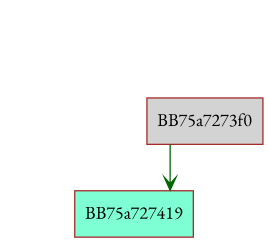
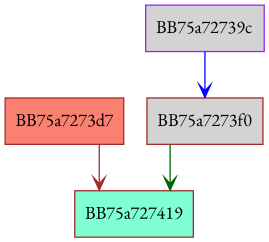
  digraph {
    fontname="EB Garamond"
    splines=ortho
    node [color=brown fillcolor=lightgrey fontname="EB Garamond" shape=box style=filled]
    edge [arrowhead=vee fontname="EB Garamond"]
    BB75a7273f0
+   BB75a72739c [color=purple]
    BB75a727419 [fillcolor=aquamarine]
+   BB75a7273d7 [fillcolor=salmon]
    BB75a7273f0 -> BB75a727419 [color=darkgreen]
+   BB75a72739c -> BB75a7273f0 [color=blue]
+   BB75a7273d7 -> BB75a727419 [color=brown]
  }
